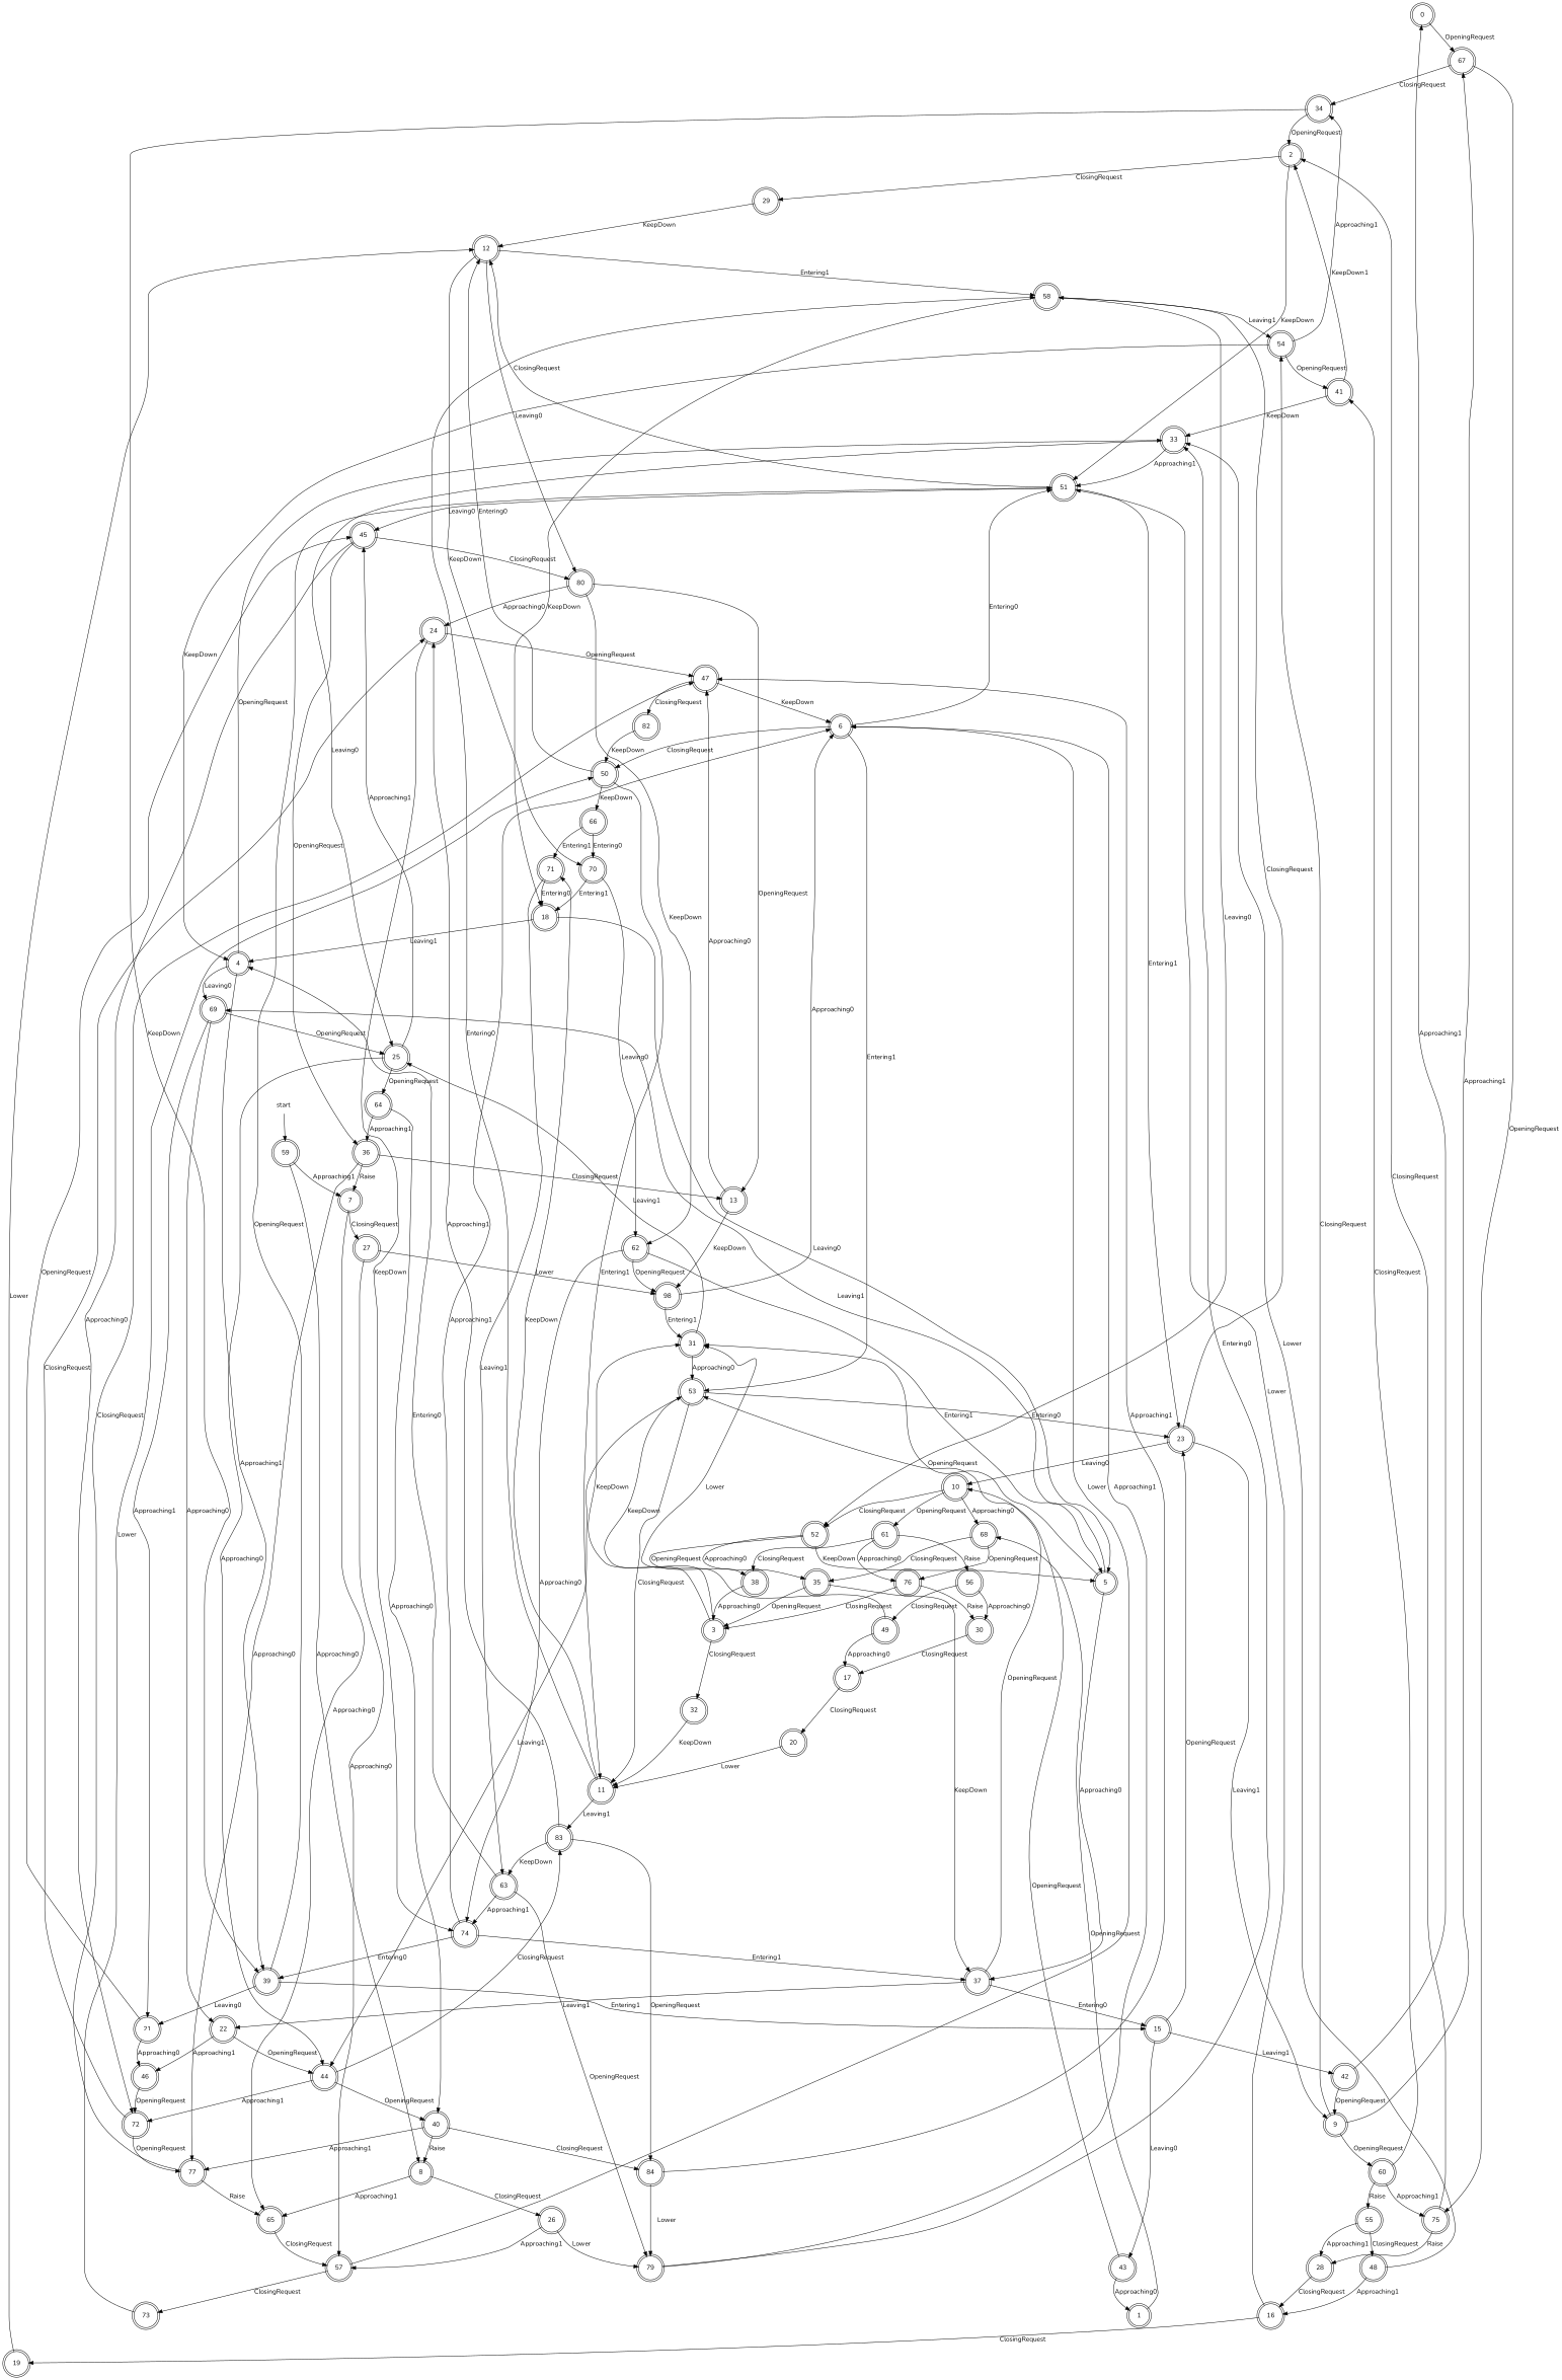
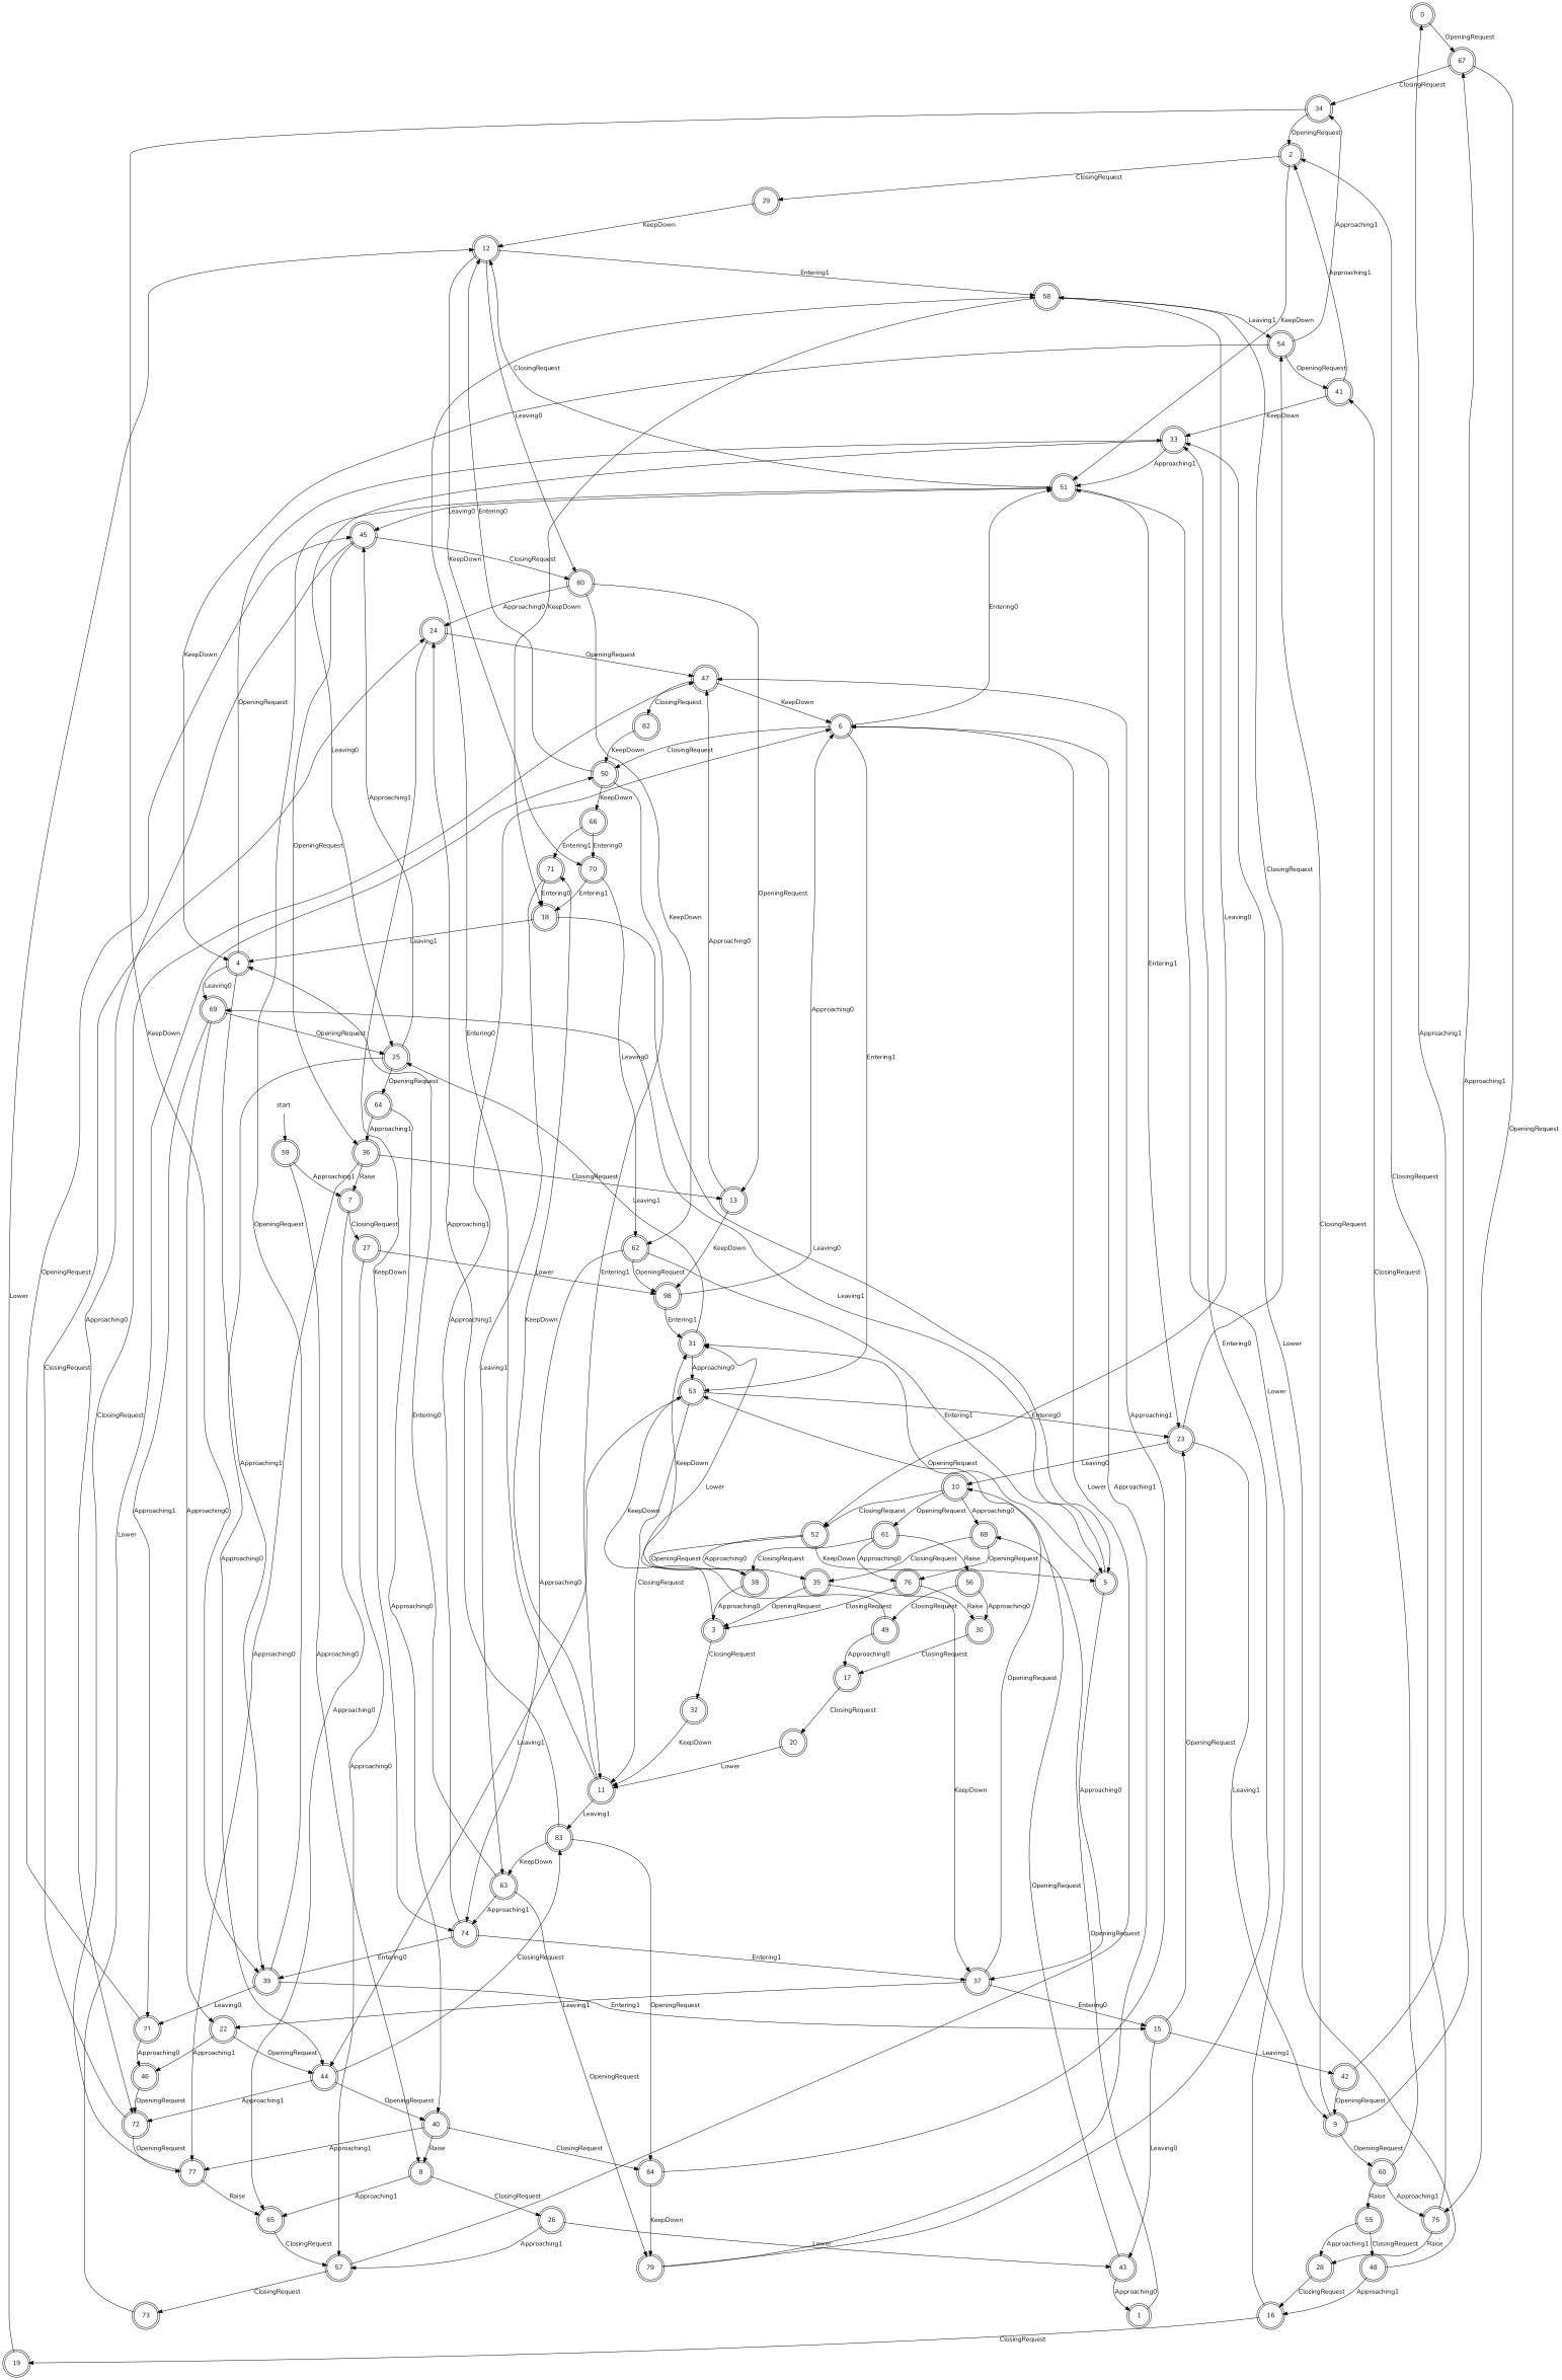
  digraph {
    fontname=Nunito
    node [fontname=Nunito shape=doublecircle]
    edge [fontname=Nunito]
    0
    67
    34
    75
    1
    68
    35
    76
    2
    29
    51
    12
    23
    45
    3
    32
    53
    11
    44
    4
    33
    39
    69
    25
    15
    21
    22
    5
    31
    37
    6
    50
    66
    7
    27
    65
    n37 [label=98]
    57
    8
    26
    79
    9
    54
    60
    41
    55
    10
    52
    61
    38
    56
    58
    71
    n54 [label=83]
    18
    63
    n57 [label=84]
    24
    70
    80
    62
    13
    47
    82
    42
    43
    16
    19
    17
    20
    46
    36
    72
    40
    74
    64
    73
    28
    30
    77
    48
    49
    59
    n84 [label=start shape=none]
    0 -> 67 [label=OpeningRequest]
    67 -> 34 [label=ClosingRequest]
    67 -> 75 [label=OpeningRequest]
    34 -> 2 [label=OpeningRequest]
    34 -> 39 [label=KeepDown]
    75 -> 2 [label=ClosingRequest]
    75 -> 28 [label=Raise]
    1 -> 68 [label=OpeningRequest]
    68 -> 35 [label=ClosingRequest]
    68 -> 76 [label=OpeningRequest]
    35 -> 3 [label=OpeningRequest]
    35 -> 37 [label=KeepDown]
    76 -> 3 [label=ClosingRequest]
    76 -> 30 [label=Raise]
    2 -> 29 [label=ClosingRequest]
    2 -> 51 [label=KeepDown]
    29 -> 12 [label=KeepDown]
    51 -> 12 [label=ClosingRequest]
    51 -> 23 [label=Entering1]
    51 -> 45 [label=Leaving0]
    12 -> 58 [label=Entering1]
    12 -> 70 [label=KeepDown]
    12 -> 80 [label=Leaving0]
    23 -> 9 [label=Leaving1]
    23 -> 10 [label=Leaving0]
    23 -> 58 [label=ClosingRequest]
    45 -> 80 [label=ClosingRequest]
    45 -> 36 [label=OpeningRequest]
    45 -> 72 [label=Approaching0]
    3 -> 32 [label=ClosingRequest]
    3 -> 53 [label=KeepDown]
    32 -> 11 [label=KeepDown]
    53 -> 23 [label=Entering0]
    53 -> 11 [label=ClosingRequest]
    53 -> 44 [label=Leaving1]
    11 -> 58 [label=Entering0]
    11 -> 71 [label=KeepDown]
    11 -> n54 [label=Leaving1]
    44 -> n54 [label=ClosingRequest]
    44 -> 72 [label=Approaching1]
    44 -> 40 [label=OpeningRequest]
    4 -> 33 [label=OpeningRequest]
    4 -> 39 [label=Approaching1]
    4 -> 69 [label=Leaving0]
    33 -> 51 [label=Approaching1]
    33 -> 25 [label=Leaving0]
    39 -> 51 [label=OpeningRequest]
    39 -> 15 [label=Entering1]
    39 -> 21 [label=Leaving0]
    69 -> 25 [label=OpeningRequest]
    69 -> 21 [label=Approaching1]
    69 -> 22 [label=Approaching0]
    25 -> 45 [label=Approaching1]
    25 -> 44 [label=Approaching0]
    25 -> 64 [label=OpeningRequest]
    15 -> 23 [label=OpeningRequest]
    15 -> 42 [label=Leaving1]
    15 -> 43 [label=Leaving0]
    21 -> 45 [label=OpeningRequest]
    21 -> 46 [label=Approaching0]
    22 -> 44 [label=OpeningRequest]
    22 -> 46 [label=Approaching1]
    5 -> 69 [label=Leaving1]
    5 -> 31 [label=OpeningRequest]
    5 -> 37 [label=Approaching0]
    31 -> 53 [label=Approaching0]
    31 -> 25 [label=Leaving1]
    37 -> 53 [label=OpeningRequest]
    37 -> 15 [label=Entering0]
    37 -> 22 [label=Leaving1]
    6 -> 51 [label=Entering0]
    6 -> 53 [label=Entering1]
    6 -> 50 [label=ClosingRequest]
    50 -> 12 [label=Entering0]
    50 -> 11 [label=Entering1]
    50 -> 66 [label=KeepDown]
    66 -> 71 [label=Entering1]
    66 -> 70 [label=Entering0]
    7 -> 27 [label=ClosingRequest]
    7 -> 65 [label=Approaching0]
    27 -> n37 [label=Lower]
    27 -> 57 [label=Approaching0]
    65 -> 57 [label=ClosingRequest]
    n37 -> 31 [label=Entering1]
    n37 -> 6 [label=Approaching0]
    57 -> 6 [label=Lower]
    57 -> 73 [label=ClosingRequest]
    8 -> 65 [label=Approaching1]
    8 -> 26 [label=ClosingRequest]
    26 -> 57 [label=Approaching1]
-   26 -> 79 [label=Lower]
+   26 -> 43 [label=Lower]
    79 -> 33 [label=Entering0]
    79 -> 6 [label=Approaching1]
    9 -> 67 [label=Approaching1]
    9 -> 54 [label=ClosingRequest]
    9 -> 60 [label=OpeningRequest]
    54 -> 34 [label=Approaching1]
    54 -> 4 [label=KeepDown]
    54 -> 41 [label=OpeningRequest]
    60 -> 75 [label=Approaching1]
    60 -> 41 [label=ClosingRequest]
    60 -> 55 [label=Raise]
-   41 -> 2 [label=KeepDown1]
+   41 -> 2 [label=Approaching1]
    41 -> 33 [label=KeepDown]
    55 -> 28 [label=Approaching1]
    55 -> 48 [label=ClosingRequest]
    10 -> 68 [label=Approaching0]
    10 -> 52 [label=ClosingRequest]
    10 -> 61 [label=OpeningRequest]
    52 -> 35 [label=Approaching0]
    52 -> 5 [label=KeepDown]
    52 -> 38 [label=OpeningRequest]
    61 -> 76 [label=Approaching0]
    61 -> 38 [label=ClosingRequest]
    61 -> 56 [label=Raise]
    38 -> 3 [label=Approaching0]
-   3 -> 31 [label=KeepDown]
+   38 -> 31 [label=KeepDown]
    56 -> 30 [label=Approaching0]
    56 -> 49 [label=ClosingRequest]
    58 -> 54 [label=Leaving1]
    58 -> 52 [label=Leaving0]
    58 -> 18 [label=KeepDown]
    71 -> 18 [label=Entering0]
    71 -> 63 [label=Leaving1]
    n54 -> 63 [label=KeepDown]
    n54 -> n57 [label=OpeningRequest]
    n54 -> 24 [label=Approaching1]
    18 -> 4 [label=Leaving1]
    18 -> 5 [label=Leaving0]
    63 -> 4 [label=Entering0]
    63 -> 79 [label=OpeningRequest]
    63 -> 74 [label=Approaching1]
-   n57 -> 79 [label=Lower]
+   n57 -> 79 [label=KeepDown]
    n57 -> 47 [label=Approaching1]
    24 -> 47 [label=OpeningRequest]
    24 -> 74 [label=KeepDown]
    70 -> 18 [label=Entering1]
    70 -> 62 [label=Leaving0]
    80 -> 24 [label=Approaching0]
    80 -> 62 [label=KeepDown]
    80 -> 13 [label=OpeningRequest]
    62 -> 5 [label=Entering1]
    62 -> n37 [label=OpeningRequest]
    62 -> 74 [label=Approaching0]
    13 -> n37 [label=KeepDown]
    13 -> 47 [label=Approaching0]
    47 -> 6 [label=KeepDown]
    47 -> 82 [label=ClosingRequest]
    82 -> 50 [label=KeepDown]
    42 -> 0 [label=Approaching1]
    42 -> 9 [label=OpeningRequest]
    43 -> 1 [label=Approaching0]
    43 -> 10 [label=OpeningRequest]
    16 -> 51 [label=Lower]
    16 -> 19 [label=ClosingRequest]
    19 -> 12 [label=Lower]
    17 -> 20 [label=ClosingRequest]
    20 -> 11 [label=Lower]
    46 -> 72 [label=OpeningRequest]
    36 -> 7 [label=Raise]
    36 -> 13 [label=ClosingRequest]
    36 -> 77 [label=Approaching0]
    72 -> 24 [label=ClosingRequest]
    72 -> 77 [label=OpeningRequest]
    40 -> 8 [label=Raise]
    40 -> n57 [label=ClosingRequest]
    40 -> 77 [label=Approaching1]
    74 -> 39 [label=Entering0]
    74 -> 37 [label=Entering1]
    74 -> 6 [label=Approaching1]
    64 -> 36 [label=Approaching1]
    64 -> 40 [label=Approaching0]
    73 -> 50 [label=Lower]
    28 -> 16 [label=ClosingRequest]
    30 -> 17 [label=ClosingRequest]
    77 -> 65 [label=Raise]
    77 -> 47 [label=ClosingRequest]
    48 -> 33 [label=Lower]
    48 -> 16 [label=Approaching1]
    49 -> 31 [label=Lower]
    49 -> 17 [label=Approaching0]
    59 -> 7 [label=Approaching1]
    59 -> 8 [label=Approaching0]
    n84 -> 59
  }
